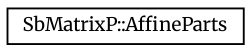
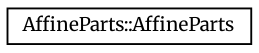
  digraph {
    rankdir=LR
    fontname=Merriweather
-   n1 [color=black fillcolor=white fontname=Merriweather fontsize=10 height=0.2 label="SbMatrixP::AffineParts" shape=record style=filled width=0.4]
+   n1 [color=black fillcolor=white fontname=Merriweather fontsize=10 height=0.2 label="AffineParts::AffineParts" shape=record style=filled width=0.4]
  }
